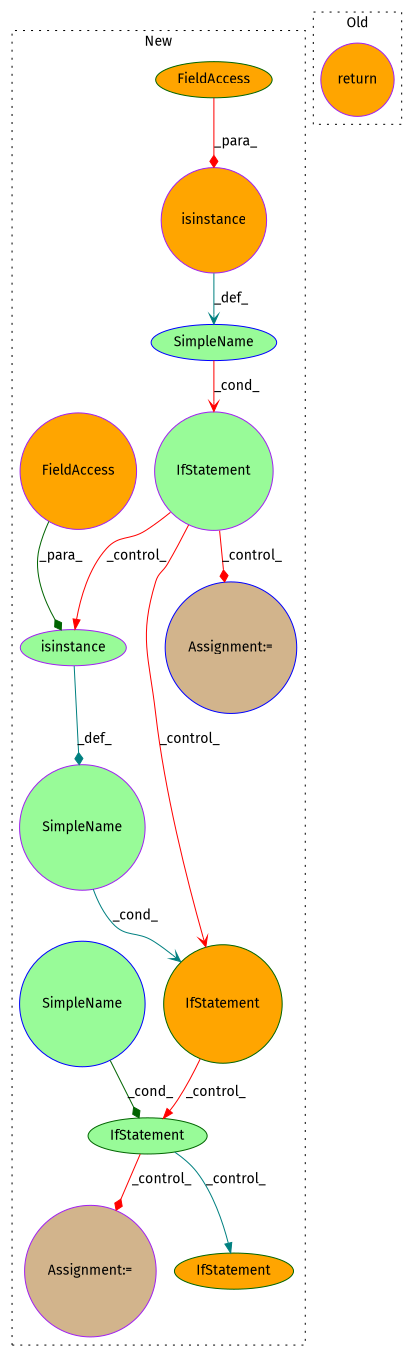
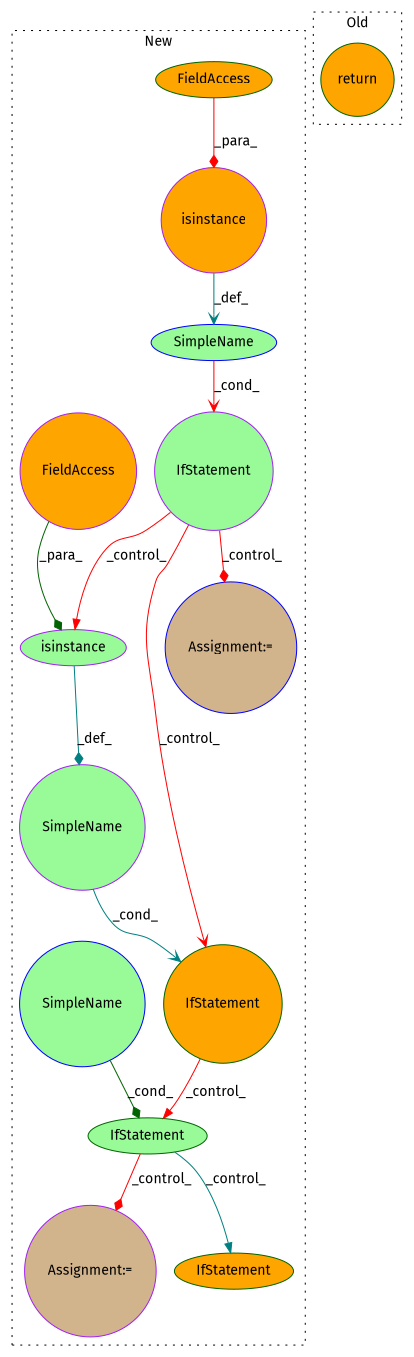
  digraph {
    fontname="Fira Sans"
    node [a=25 l="4,2" shape=circle style=filled fillcolor=orange color=purple fontname="Fira Sans"]
    edge [color=red arrowhead=diamond fontname="Fira Sans"]
    n1 [a=32 l="11,1" label=isinstance s="4363,4405"]
    n2 [label=IfStatement s="4359,4406" fillcolor=palegreen]
    n3 [a=7 l=1 label="Assignment:=" s=4735 fillcolor=tan]
    n4 [a=42 label=SimpleName shape=ellipse fillcolor=palegreen color=blue l=""]
    n5 [a=22 l=24 label=FieldAccess s=4381 shape=ellipse color=darkgreen]
    n6 [a=7 l=1 label="Assignment:=" s=4430 fillcolor=tan color=blue]
    n7 [label=IfStatement s="4556,4605" color=darkgreen]
    n8 [a=42 label=SimpleName fillcolor=palegreen l=""]
    n9 [a=32 l="11,1" label=isinstance s="4560,4604" shape=ellipse fillcolor=palegreen]
    n10 [a=22 l=26 label=FieldAccess s=4578]
    n11 [label=IfStatement s="4762,4810" shape=ellipse color=darkgreen]
    n12 [a=42 label=SimpleName fillcolor=palegreen color=blue l=""]
    n13 [label=IfStatement s="4658,4708" shape=ellipse fillcolor=palegreen color=darkgreen]
-   n14 [a=41 l=7 label=return s=4736]
+   n14 [a=41 l=7 label=return s=4736 color=darkgreen]
    subgraph cluster_1 {
      label=New
      style=dotted
      n1
      n2
      n3
      n4
      n5
      n6
      n7
      n8
      n9
      n10
      n11
      n12
      n13
    }
    subgraph cluster_2 {
      label=Old
      style=dotted
      n14
    }
    n1 -> n4 [label=_def_ color=teal arrowhead=vee]
    n2 -> n6 [label=_control_]
    n2 -> n7 [label=_control_ arrowhead=vee]
    n2 -> n9 [label=_control_ arrowhead=normal]
    n4 -> n2 [label=_cond_ arrowhead=vee]
    n5 -> n1 [label=_para_]
    n7 -> n13 [label=_control_ arrowhead=normal]
    n8 -> n7 [label=_cond_ color=teal arrowhead=vee]
    n9 -> n8 [label=_def_ color=teal]
    n10 -> n9 [label=_para_ color=darkgreen]
    n12 -> n13 [label=_cond_ color=darkgreen]
    n13 -> n3 [label=_control_]
    n13 -> n11 [label=_control_ color=teal arrowhead=normal]
  }
